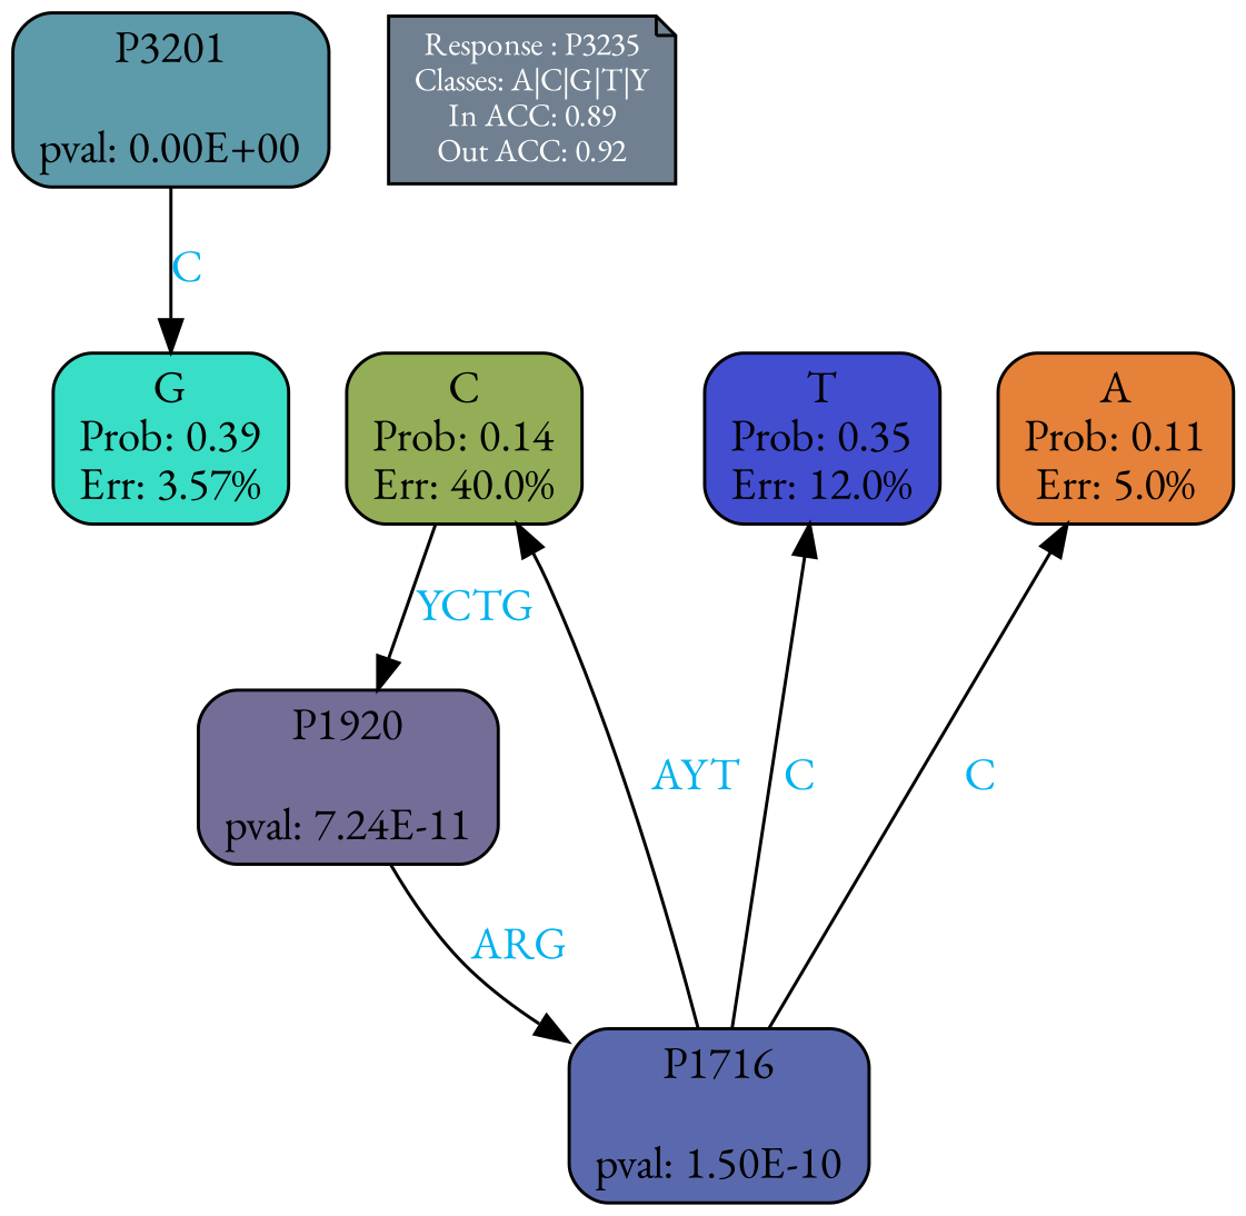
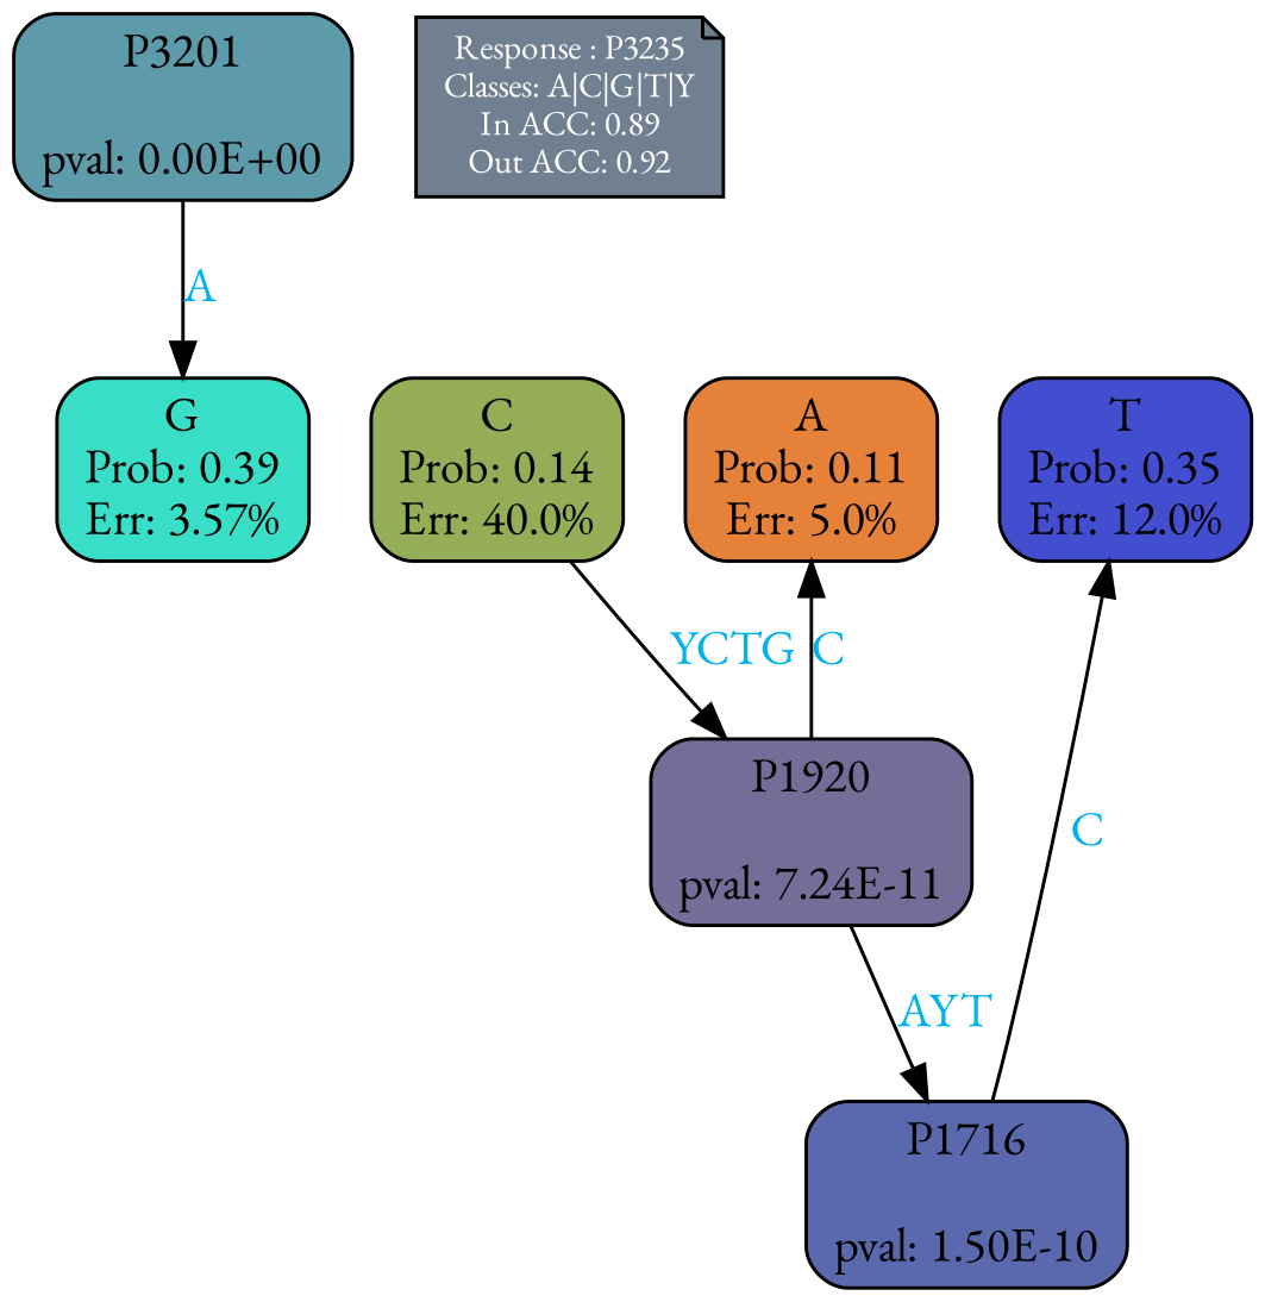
  digraph {
    fontname="EB Garamond"
    ranksep=equally
    splines=polylines
    node [color=black fontname="EB Garamond" shape=box style="filled, rounded"]
    edge [fontcolor=deepskyblue2 fontname="EB Garamond"]
    n1 [fillcolor="#39dec6" label="G\nProb: 0.39\nErr: 3.57%"]
    n2 [fillcolor="#94ae57" label="C\nProb: 0.14\nErr: 40.0%"]
    n3 [fillcolor="#434dd0" label="T\nProb: 0.35\nErr: 12.0%"]
    n4 [fillcolor="#e58139" label="A\nProb: 0.11\nErr: 5.0%"]
    n5 [align=left fillcolor=slategray fontcolor=white fontsize=10 label="Response : P3235\nClasses: A|C|G|T|Y\nIn ACC: 0.89\nOut ACC: 0.92\n" shape=note style=filled]
    n6 [fillcolor="#5d9aaa" label="P3201\n\npval: 0.00E+00"]
    n7 [fillcolor="#746d98" label="P1920\n\npval: 7.24E-11"]
    n8 [fillcolor="#5a69ad" label="P1716\n\npval: 1.50E-10"]
    subgraph sub_1 {
      rank=same
      n1
      n2
      n3
      n4
    }
    subgraph sub_2 {
      rank=same
      n5
      n6
    }
    n2 -> n7 [label=YCTG]
-   n6 -> n1 [label=C]
-   n8 -> n4 [label=C]
-   n7 -> n8 [label=ARG]
-   n8 -> n2 [label=AYT]
+   n6 -> n1 [label=A]
+   n7 -> n4 [label=C]
+   n7 -> n8 [label=AYT]
    n8 -> n3 [label=C]
  }
